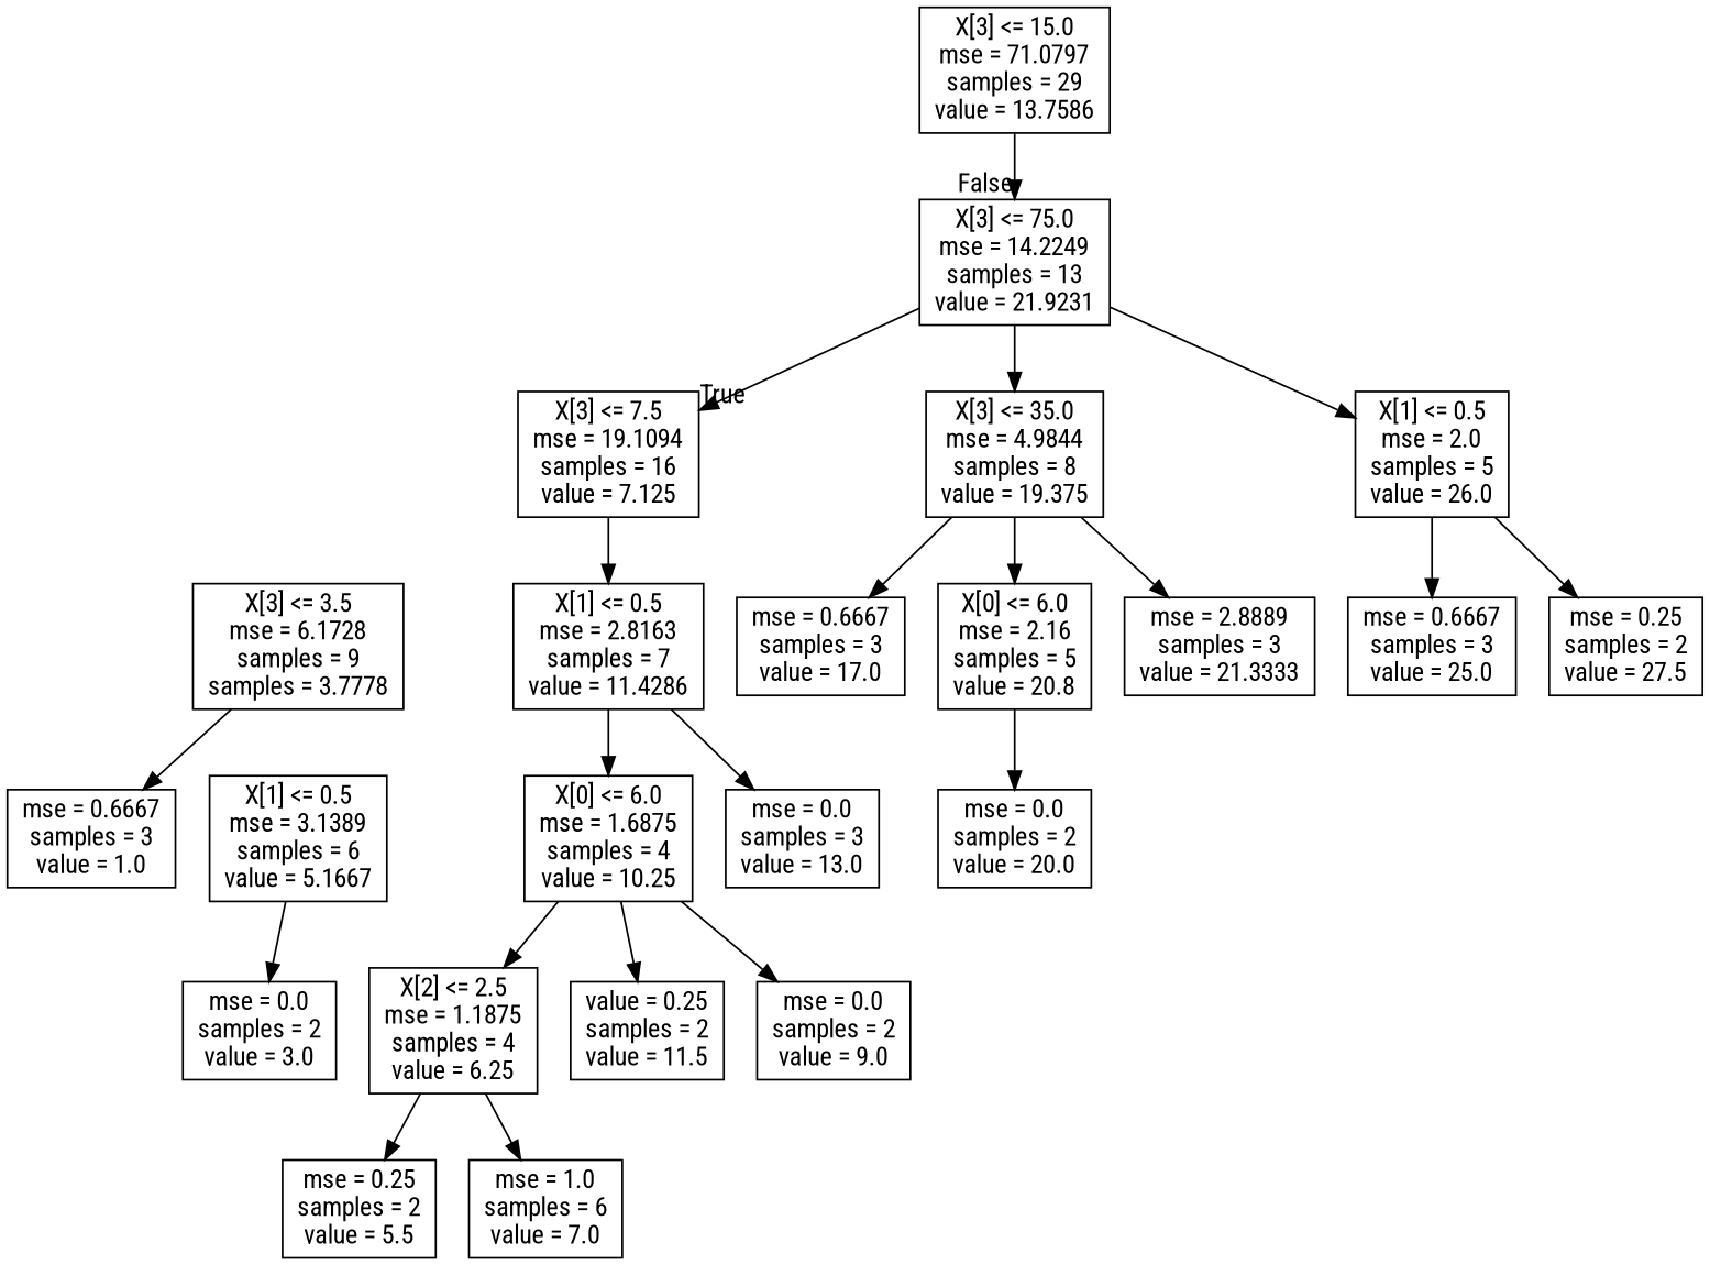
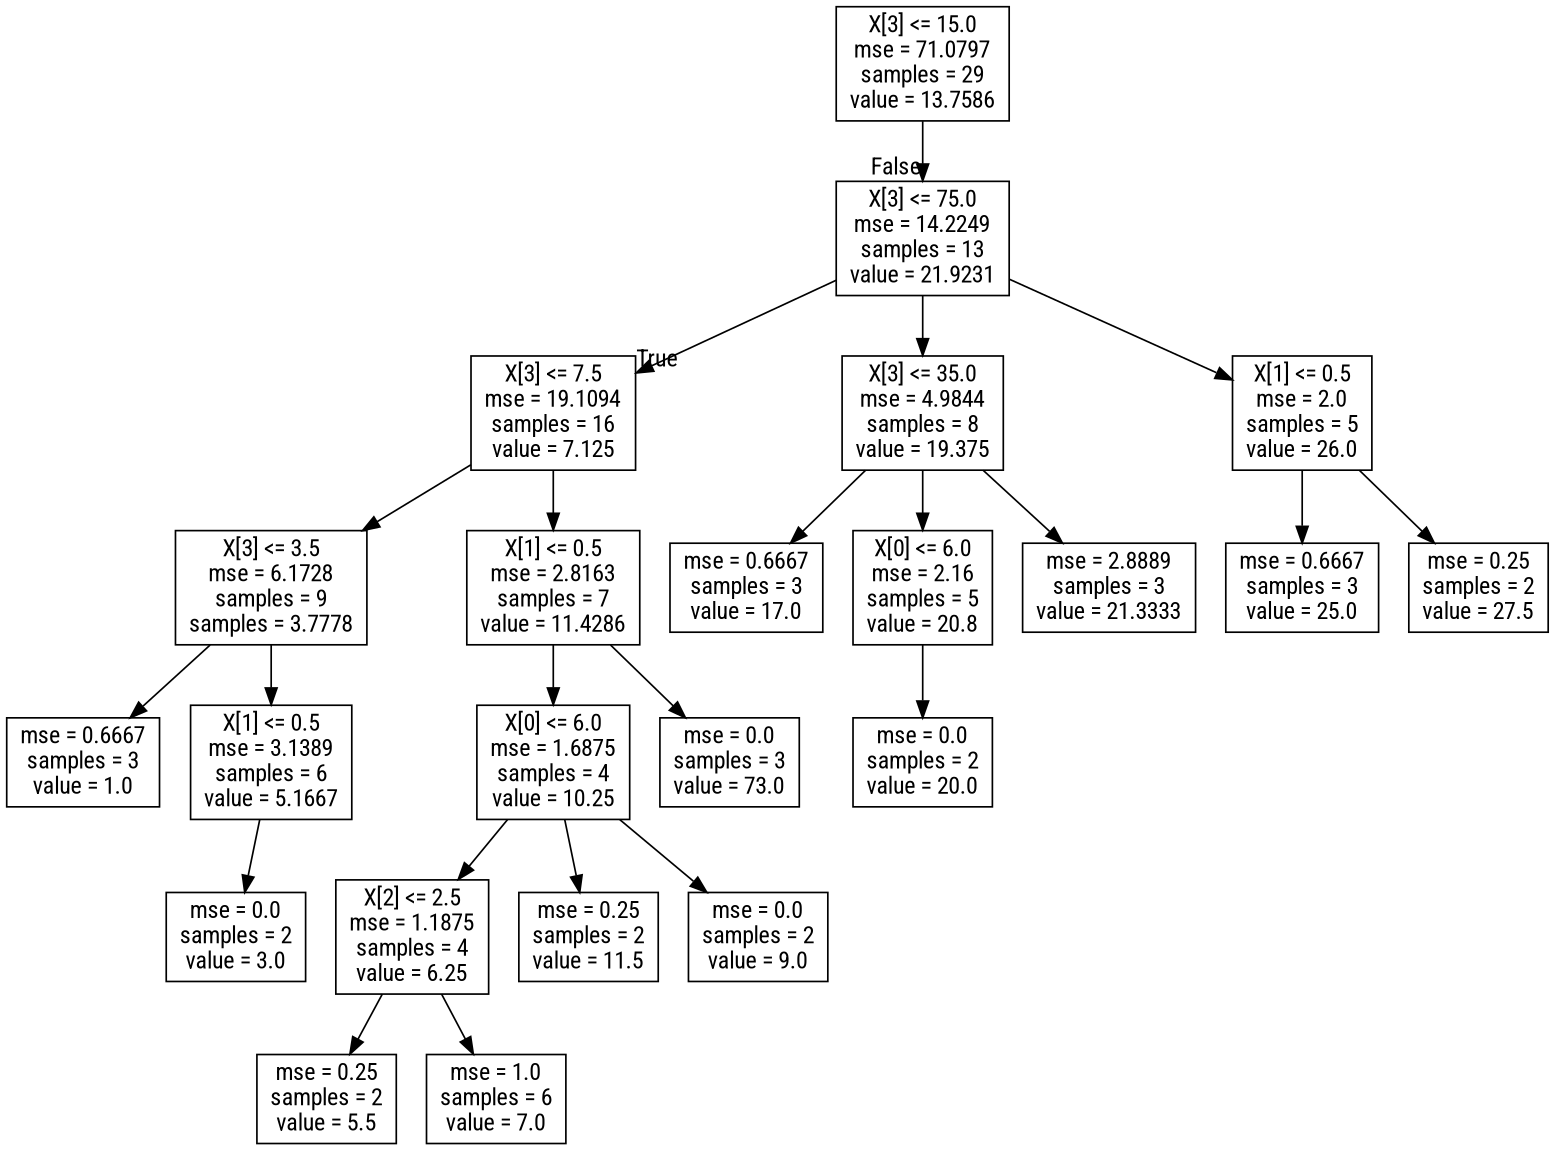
  digraph {
    fontname="Roboto Condensed"
    node [fontname="Roboto Condensed" shape=box]
    edge [fontname="Roboto Condensed"]
    n1 [label="X[3] <= 15.0\nmse = 71.0797\nsamples = 29\nvalue = 13.7586"]
    n2 [label="X[3] <= 75.0\nmse = 14.2249\nsamples = 13\nvalue = 21.9231"]
    n3 [label="X[3] <= 7.5\nmse = 19.1094\nsamples = 16\nvalue = 7.125"]
    n4 [label="X[3] <= 3.5\nmse = 6.1728\nsamples = 9\nsamples = 3.7778"]
    n5 [label="X[1] <= 0.5\nmse = 2.8163\nsamples = 7\nvalue = 11.4286"]
    n6 [label="X[3] <= 35.0\nmse = 4.9844\nsamples = 8\nvalue = 19.375"]
    n7 [label="X[1] <= 0.5\nmse = 2.0\nsamples = 5\nvalue = 26.0"]
    n8 [label="mse = 0.6667\nsamples = 3\nvalue = 1.0"]
    n9 [label="X[1] <= 0.5\nmse = 3.1389\nsamples = 6\nvalue = 5.1667"]
    n10 [label="X[0] <= 6.0\nmse = 1.6875\nsamples = 4\nvalue = 10.25"]
-   n11 [label="mse = 0.0\nsamples = 3\nvalue = 13.0"]
+   n11 [label="mse = 0.0\nsamples = 3\nvalue = 73.0"]
    n12 [label="mse = 0.0\nsamples = 2\nvalue = 3.0"]
    n13 [label="X[2] <= 2.5\nmse = 1.1875\nsamples = 4\nvalue = 6.25"]
    n14 [label="mse = 0.25\nsamples = 2\nvalue = 5.5"]
    n15 [label="mse = 1.0\nsamples = 6\nvalue = 7.0"]
-   n16 [label="value = 0.25\nsamples = 2\nvalue = 11.5"]
+   n16 [label="mse = 0.25\nsamples = 2\nvalue = 11.5"]
    n17 [label="mse = 0.0\nsamples = 2\nvalue = 9.0"]
    n18 [label="mse = 0.6667\nsamples = 3\nvalue = 17.0"]
    n19 [label="X[0] <= 6.0\nmse = 2.16\nsamples = 5\nvalue = 20.8"]
    n20 [label="mse = 2.8889\nsamples = 3\nvalue = 21.3333"]
    n21 [label="mse = 0.6667\nsamples = 3\nvalue = 25.0"]
    n22 [label="mse = 0.25\nsamples = 2\nvalue = 27.5"]
    n23 [label="mse = 0.0\nsamples = 2\nvalue = 20.0"]
    n1 -> n2 [headlabel=False labelangle=-45 labeldistance=2.5]
    n2 -> n3 [headlabel=True labelangle=45 labeldistance=2.5]
    n2 -> n6
    n2 -> n7
+   n3 -> n4
    n3 -> n5
    n4 -> n8
+   n4 -> n9
    n5 -> n10
    n5 -> n11
    n6 -> n18
    n6 -> n19
    n6 -> n20
    n7 -> n21
    n7 -> n22
    n9 -> n12
    n10 -> n13
    n10 -> n16
    n10 -> n17
    n13 -> n14
    n13 -> n15
    n19 -> n23
  }
